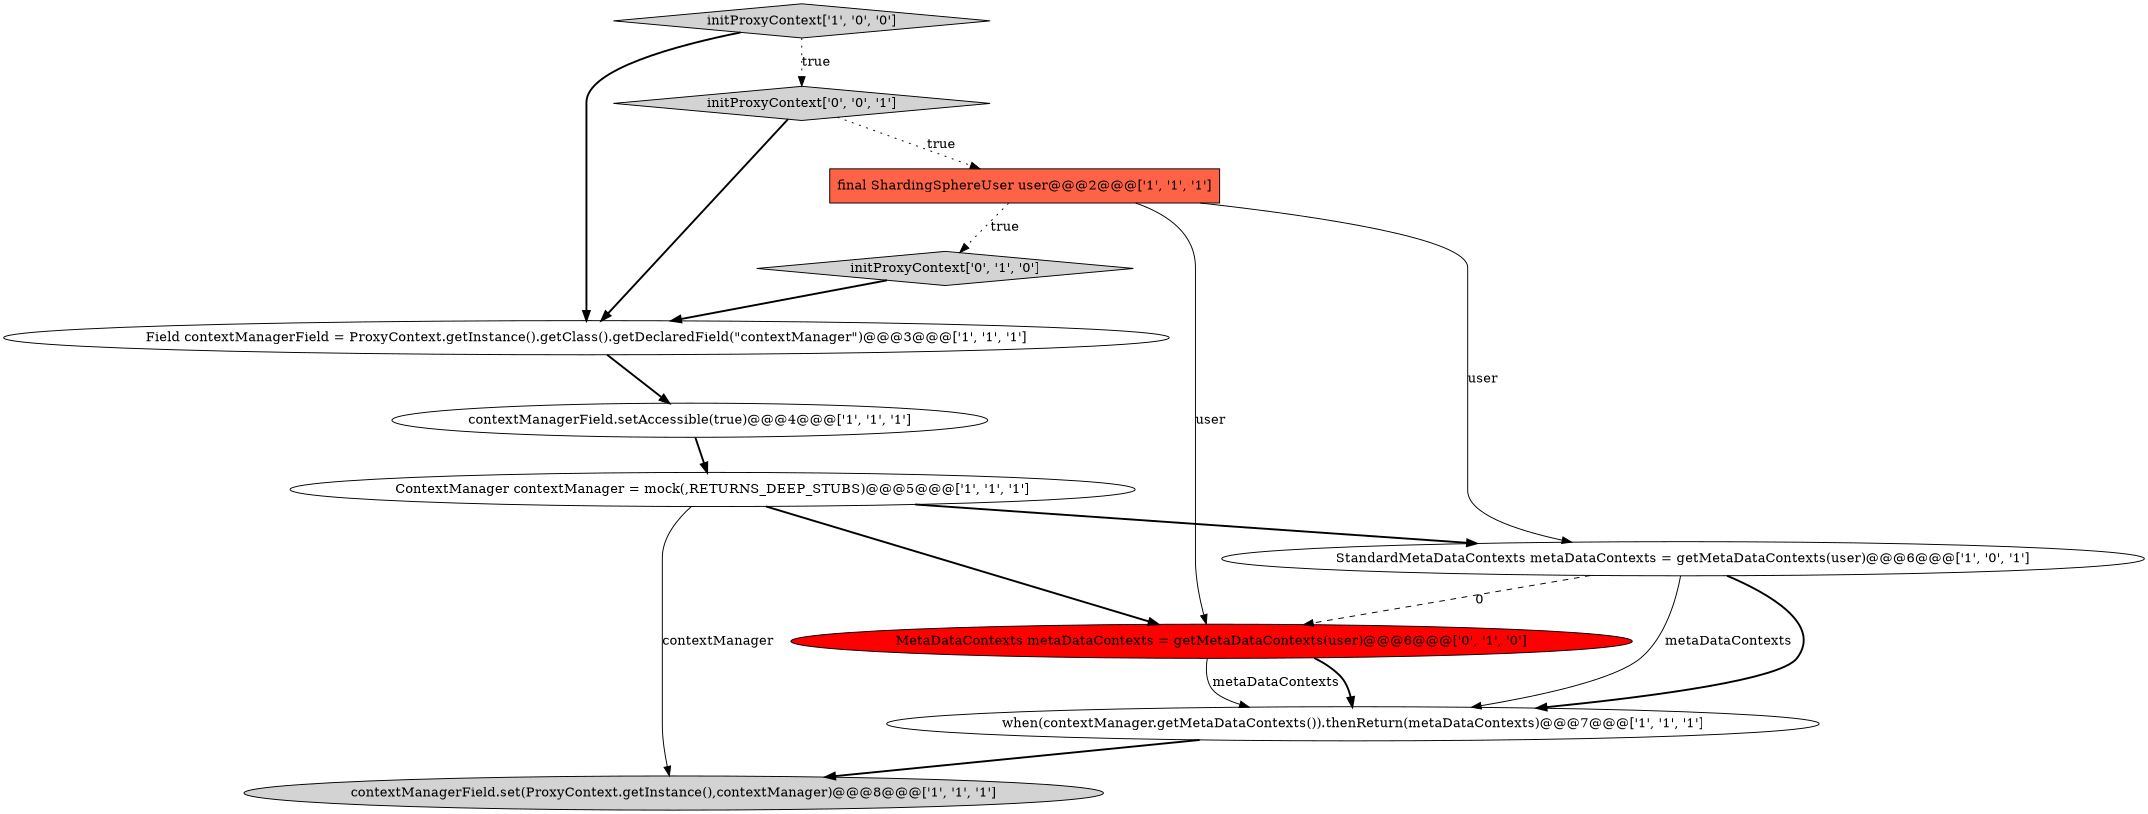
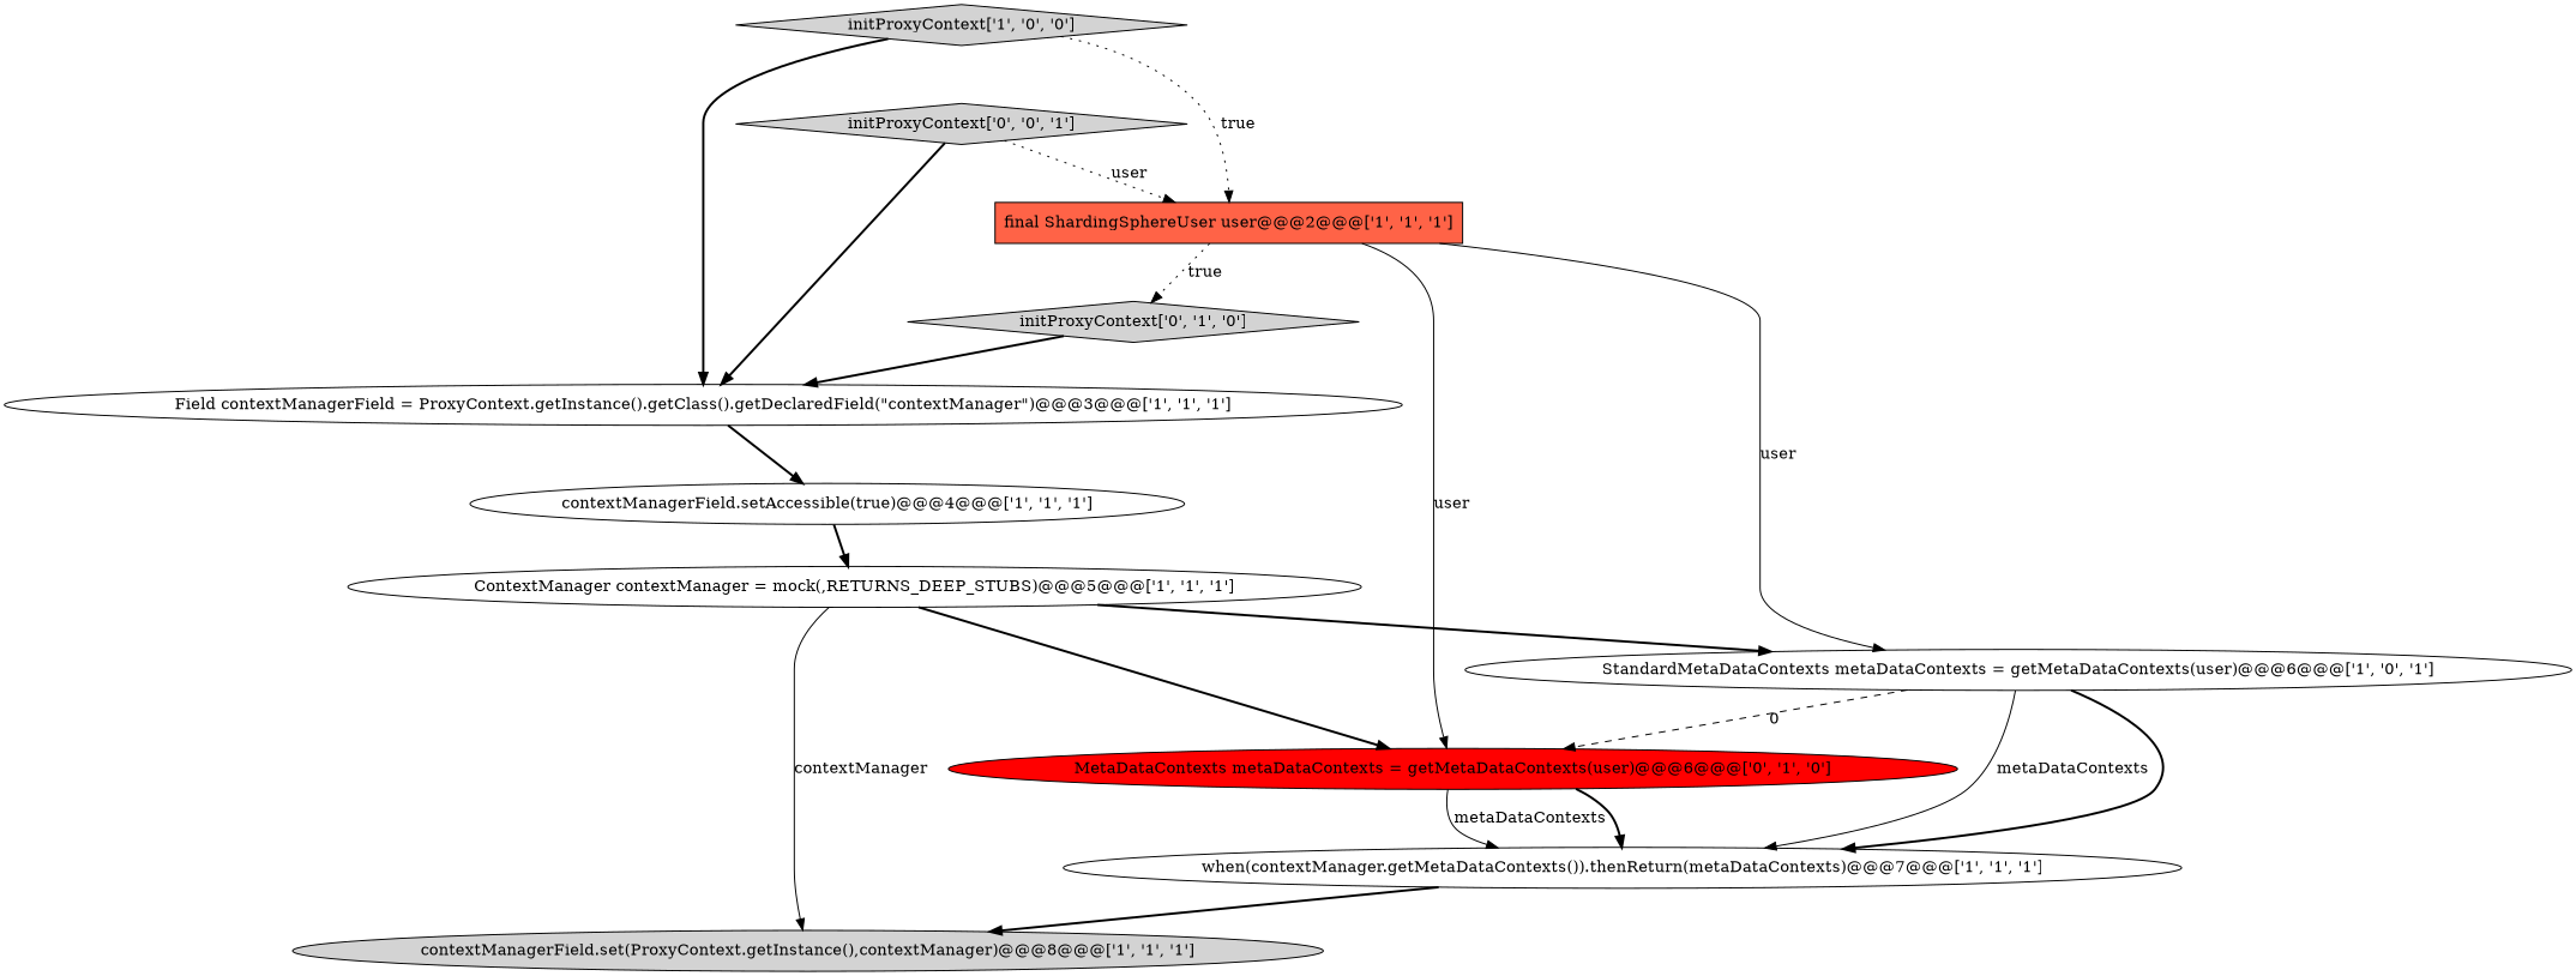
  digraph {
    node [fillcolor=white shape=ellipse style=filled]
    edge [style=bold]
    n1 [label="contextManagerField.setAccessible(true)@@@4@@@['1', '1', '1']"]
    n2 [label="ContextManager contextManager = mock(,RETURNS_DEEP_STUBS)@@@5@@@['1', '1', '1']"]
    n3 [fillcolor=lightgray label="contextManagerField.set(ProxyContext.getInstance(),contextManager)@@@8@@@['1', '1', '1']"]
    n4 [label="StandardMetaDataContexts metaDataContexts = getMetaDataContexts(user)@@@6@@@['1', '0', '1']"]
    n5 [fillcolor=red label="MetaDataContexts metaDataContexts = getMetaDataContexts(user)@@@6@@@['0', '1', '0']"]
    n6 [label="when(contextManager.getMetaDataContexts()).thenReturn(metaDataContexts)@@@7@@@['1', '1', '1']"]
    n7 [fillcolor=tomato label="final ShardingSphereUser user@@@2@@@['1', '1', '1']" shape=box]
    n8 [fillcolor=lightgray label="initProxyContext['0', '1', '0']" shape=diamond]
    n9 [fillcolor=lightgray label="initProxyContext['1', '0', '0']" shape=diamond]
    n10 [label="Field contextManagerField = ProxyContext.getInstance().getClass().getDeclaredField(\"contextManager\")@@@3@@@['1', '1', '1']"]
    n11 [fillcolor=lightgray label="initProxyContext['0', '0', '1']" shape=diamond]
    n1 -> n2
    n2 -> n3 [label=contextManager style=solid]
    n2 -> n4
    n2 -> n5
    n4 -> n5 [label=0 style=dashed]
    n4 -> n6
    n4 -> n6 [label=metaDataContexts style=solid]
    n5 -> n6 [label=metaDataContexts style=solid]
    n5 -> n6
    n6 -> n3
    n7 -> n4 [label=user style=solid]
    n7 -> n5 [label=user style=solid]
    n7 -> n8 [label=true style=dotted]
    n8 -> n10
-   n9 -> n11 [label=true style=dotted]
+   n9 -> n7 [label=true style=dotted]
    n9 -> n10
    n10 -> n1
-   n11 -> n7 [label=true style=dotted]
+   n11 -> n7 [label=user style=dotted]
    n11 -> n10
  }
